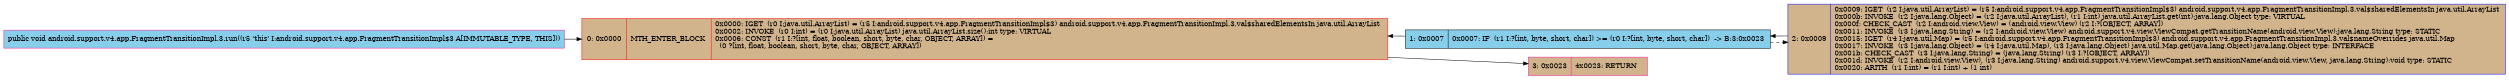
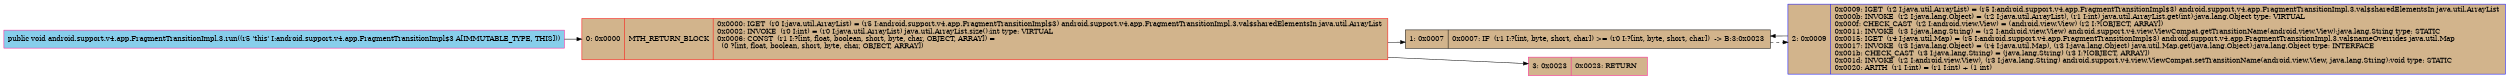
  digraph {
    rankdir=LR
    node [color=deeppink fillcolor=tan shape=record style=filled]
-   n1 [color=red label="{0\:\ 0x0000|MTH_ENTER_BLOCK\l|0x0000: IGET  (r0 I:java.util.ArrayList) = (r5 I:android.support.v4.app.FragmentTransitionImpl$3) android.support.v4.app.FragmentTransitionImpl.3.val$sharedElementsIn java.util.ArrayList \l0x0002: INVOKE  (r0 I:int) = (r0 I:java.util.ArrayList) java.util.ArrayList.size():int type: VIRTUAL \l0x0006: CONST  (r1 I:?[int, float, boolean, short, byte, char, OBJECT, ARRAY]) = \l  (0 ?[int, float, boolean, short, byte, char, OBJECT, ARRAY])\l \l}"]
-   n2 [color=black fillcolor=skyblue label="{1\:\ 0x0007|0x0007: IF  (r1 I:?[int, byte, short, char]) \>= (r0 I:?[int, byte, short, char])  \-\> B:3:0x0023 \l}"]
-   n3 [label="{3\:\ 0x0023|4x0023: RETURN   \l}"]
+   n1 [color=red label="{0\:\ 0x0000|MTH_RETURN_BLOCK\l|0x0000: IGET  (r0 I:java.util.ArrayList) = (r5 I:android.support.v4.app.FragmentTransitionImpl$3) android.support.v4.app.FragmentTransitionImpl.3.val$sharedElementsIn java.util.ArrayList \l0x0002: INVOKE  (r0 I:int) = (r0 I:java.util.ArrayList) java.util.ArrayList.size():int type: VIRTUAL \l0x0006: CONST  (r1 I:?[int, float, boolean, short, byte, char, OBJECT, ARRAY]) = \l  (0 ?[int, float, boolean, short, byte, char, OBJECT, ARRAY])\l \l}"]
+   n2 [color=black label="{1\:\ 0x0007|0x0007: IF  (r1 I:?[int, byte, short, char]) \>= (r0 I:?[int, byte, short, char])  \-\> B:3:0x0023 \l}"]
+   n3 [label="{3\:\ 0x0023|0x0023: RETURN   \l}"]
    n4 [color=blue label="{2\:\ 0x0009|0x0009: IGET  (r2 I:java.util.ArrayList) = (r5 I:android.support.v4.app.FragmentTransitionImpl$3) android.support.v4.app.FragmentTransitionImpl.3.val$sharedElementsIn java.util.ArrayList \l0x000b: INVOKE  (r2 I:java.lang.Object) = (r2 I:java.util.ArrayList), (r1 I:int) java.util.ArrayList.get(int):java.lang.Object type: VIRTUAL \l0x000f: CHECK_CAST  (r2 I:android.view.View) = (android.view.View) (r2 I:?[OBJECT, ARRAY]) \l0x0011: INVOKE  (r3 I:java.lang.String) = (r2 I:android.view.View) android.support.v4.view.ViewCompat.getTransitionName(android.view.View):java.lang.String type: STATIC \l0x0015: IGET  (r4 I:java.util.Map) = (r5 I:android.support.v4.app.FragmentTransitionImpl$3) android.support.v4.app.FragmentTransitionImpl.3.val$nameOverrides java.util.Map \l0x0017: INVOKE  (r3 I:java.lang.Object) = (r4 I:java.util.Map), (r3 I:java.lang.Object) java.util.Map.get(java.lang.Object):java.lang.Object type: INTERFACE \l0x001b: CHECK_CAST  (r3 I:java.lang.String) = (java.lang.String) (r3 I:?[OBJECT, ARRAY]) \l0x001d: INVOKE  (r2 I:android.view.View), (r3 I:java.lang.String) android.support.v4.view.ViewCompat.setTransitionName(android.view.View, java.lang.String):void type: STATIC \l0x0020: ARITH  (r1 I:int) = (r1 I:int) + (1 int) \l}"]
    n5 [fillcolor=skyblue label="{public void android.support.v4.app.FragmentTransitionImpl.3.run((r5 'this' I:android.support.v4.app.FragmentTransitionImpl$3 A[IMMUTABLE_TYPE, THIS])) }"]
-   n2 -> n1
+   n1 -> n2
    n1 -> n3
    n2 -> n4 [style=dashed]
    n4 -> n2
    n5 -> n1
  }
